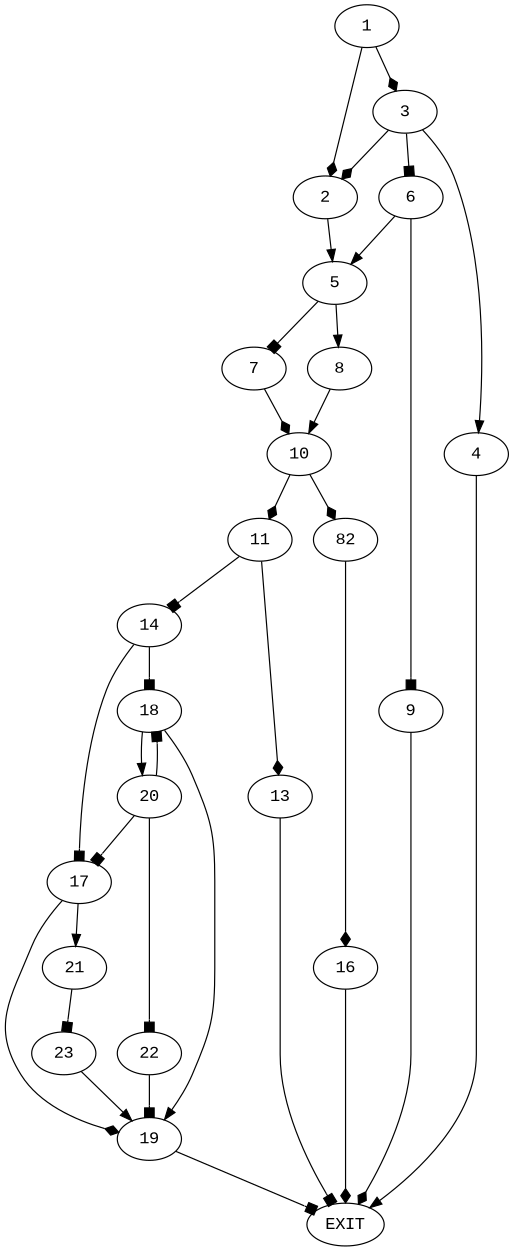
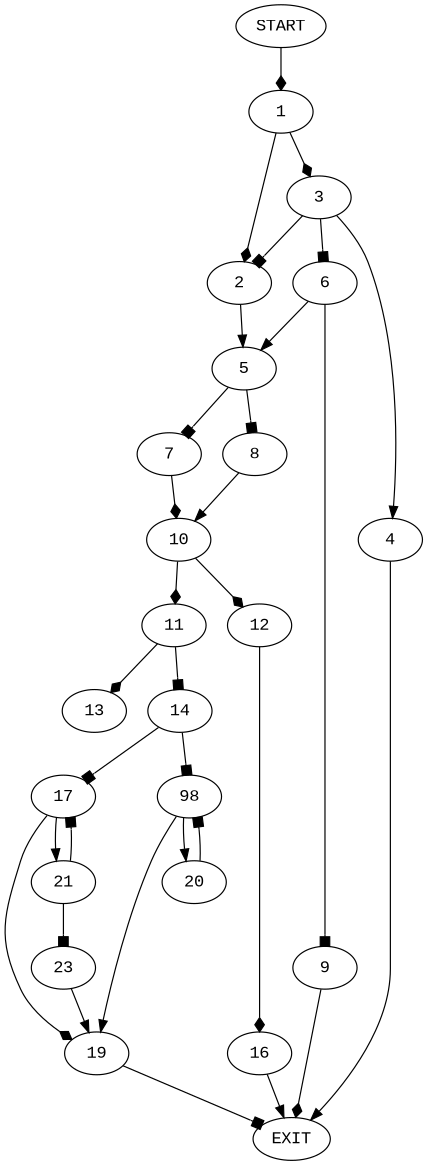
  digraph {
    fontname="Liberation Mono"
    node [fontname="Liberation Mono"]
    edge [arrowhead=box fontname="Liberation Mono"]
+   n1 [label=START]
    1
    2
    3
    n5 [label=EXIT]
    5
    6
    4
    7
    8
    9
    10
    11
-   12 [label=82]
+   12
    13
    14
    16
    17
-   18
+   18 [label=98]
    19
    21
    20
    23
-   22
+   n1 -> 1 [arrowhead=diamond]
    1 -> 2 [arrowhead=diamond]
    1 -> 3 [arrowhead=diamond]
    2 -> 5 [arrowhead=normal]
-   3 -> 2 [arrowhead=diamond]
+   3 -> 2
    3 -> 6
    3 -> 4 [arrowhead=normal]
    5 -> 7
-   5 -> 8 [arrowhead=normal]
+   5 -> 8
    6 -> 5 [arrowhead=normal]
    6 -> 9
    4 -> n5 [arrowhead=normal]
    7 -> 10 [arrowhead=diamond]
    8 -> 10 [arrowhead=normal]
    9 -> n5 [arrowhead=diamond]
    10 -> 11 [arrowhead=diamond]
    10 -> 12 [arrowhead=diamond]
    11 -> 13 [arrowhead=diamond]
    11 -> 14
    12 -> 16 [arrowhead=diamond]
-   13 -> n5
    14 -> 17
    14 -> 18
-   16 -> n5 [arrowhead=diamond]
+   16 -> n5 [arrowhead=normal]
    17 -> 19 [arrowhead=diamond]
    17 -> 21 [arrowhead=normal]
    18 -> 19 [arrowhead=normal]
    18 -> 20 [arrowhead=normal]
    19 -> n5
-   20 -> 17
+   21 -> 17
    21 -> 23
    20 -> 18
-   20 -> 22
    23 -> 19 [arrowhead=normal]
-   22 -> 19
  }
